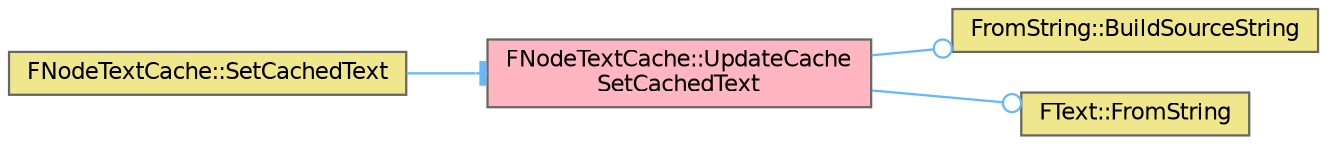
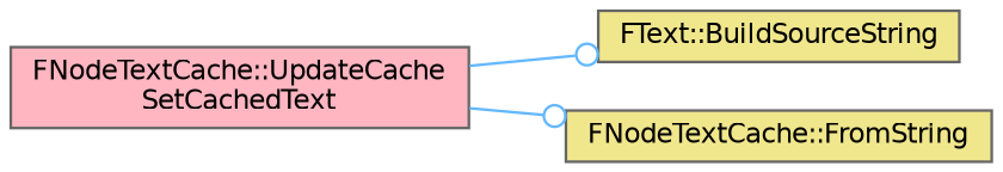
  digraph {
    rankdir=LR
    node [color=grey40 fillcolor=khaki fontname=Helvetica fontsize=10 shape=box style=filled]
    edge [arrowhead=odot color=steelblue1 fontname=Helvetica fontsize=10 labelfontname=Helvetica labelfontsize=10 style=solid]
-   n1 [color=gray40 fontcolor=black height=0.2 label="FNodeTextCache::SetCachedText" width=0.4]
    n2 [fillcolor=lightpink height=0.2 label="FNodeTextCache::UpdateCache\lSetCachedText" width=0.4]
-   n3 [height=0.2 label="FromString::BuildSourceString" width=0.4]
-   n4 [height=0.2 label="FText::FromString" width=0.4]
-   n1 -> n2 [arrowhead=tee]
+   n3 [height=0.2 label="FText::BuildSourceString" width=0.4]
+   n4 [height=0.2 label="FNodeTextCache::FromString" width=0.4]
    n2 -> n3
    n2 -> n4
  }
